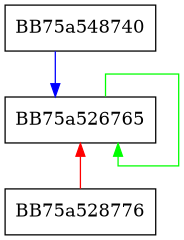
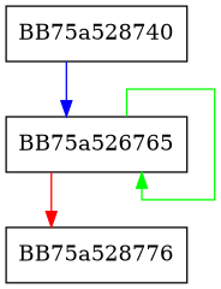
  digraph {
    splines=ortho
    node [shape=box]
    n1 [label=BB75a526765]
-   BB75a528740 [label=BB75a548740]
+   BB75a528740
    BB75a528776
    n1 -> n1 [color=green]
-   BB75a528776 -> n1 [color=red]
+   n1 -> BB75a528776 [color=red]
    BB75a528740 -> n1 [color=blue]
  }
